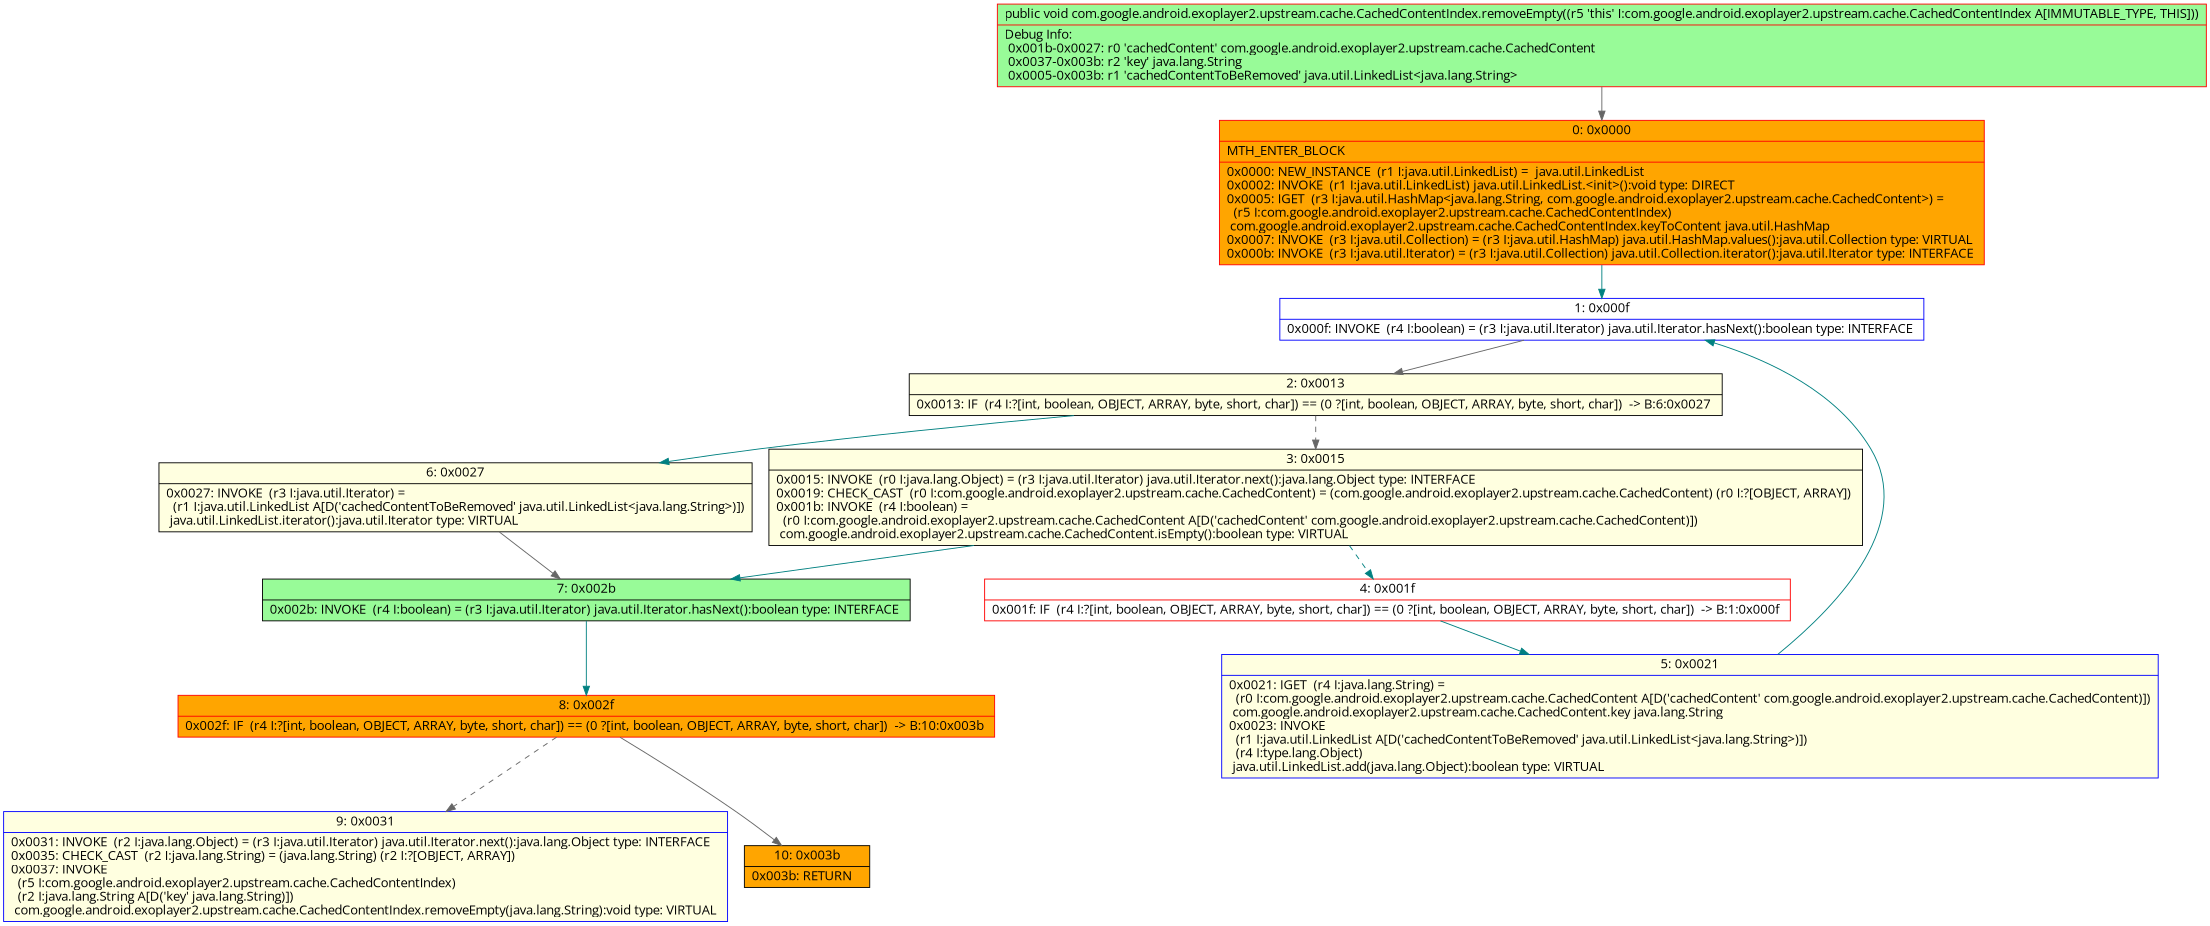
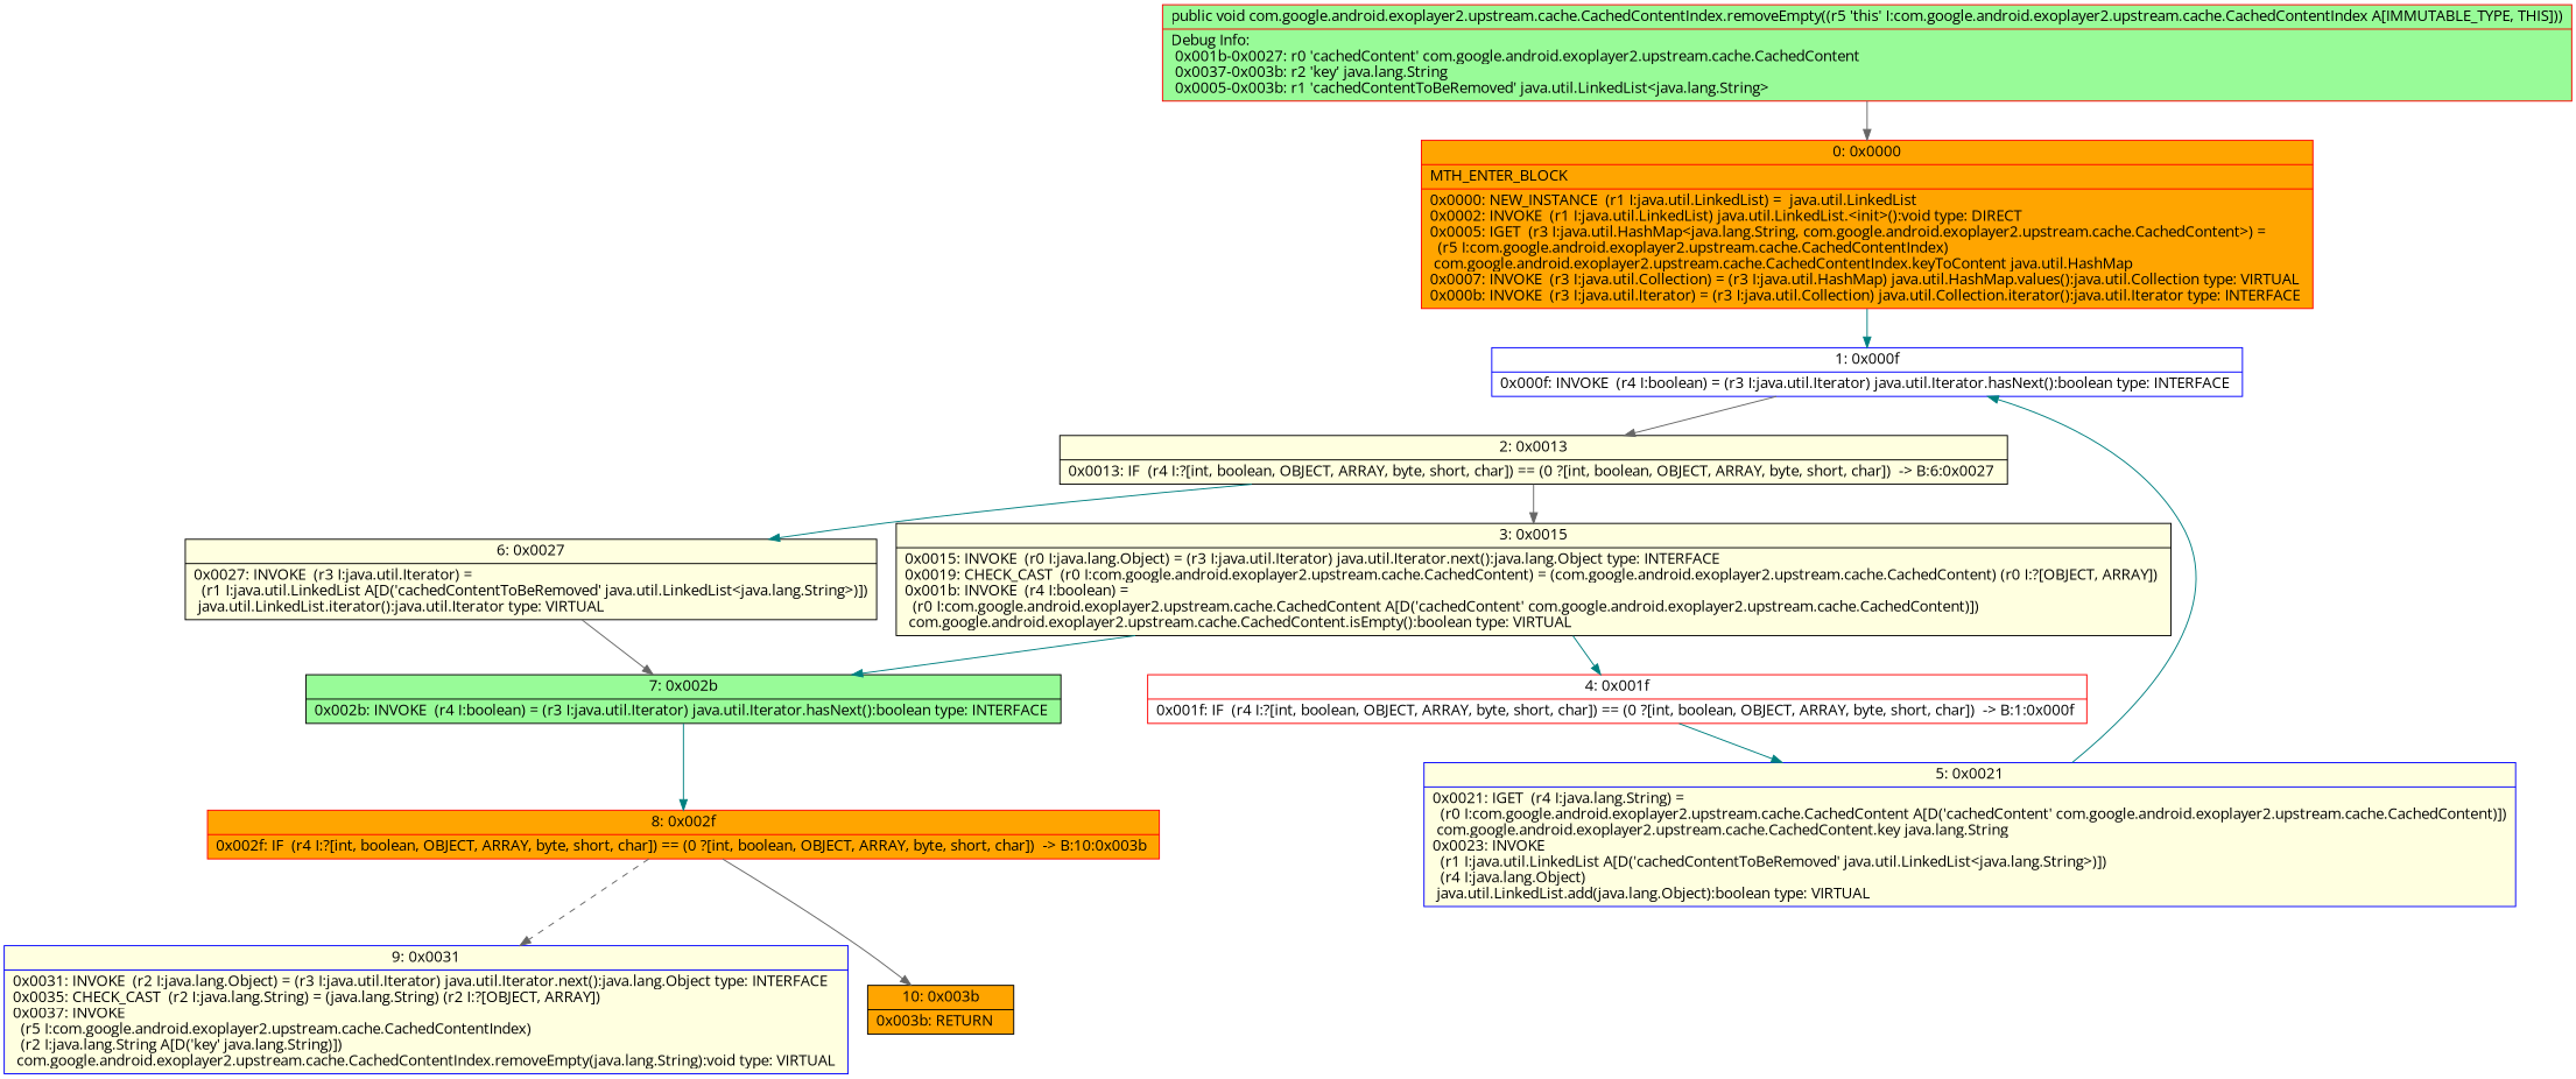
  digraph {
    fontname="Open Sans"
    node [color=black fillcolor=lightyellow fontname="Open Sans" shape=record style=filled]
    edge [color=teal fontname="Open Sans"]
    n1 [color=red fillcolor=orange label="{0\:\ 0x0000|MTH_ENTER_BLOCK\l|0x0000: NEW_INSTANCE  (r1 I:java.util.LinkedList) =  java.util.LinkedList \l0x0002: INVOKE  (r1 I:java.util.LinkedList) java.util.LinkedList.\<init\>():void type: DIRECT \l0x0005: IGET  (r3 I:java.util.HashMap\<java.lang.String, com.google.android.exoplayer2.upstream.cache.CachedContent\>) = \l  (r5 I:com.google.android.exoplayer2.upstream.cache.CachedContentIndex)\l com.google.android.exoplayer2.upstream.cache.CachedContentIndex.keyToContent java.util.HashMap \l0x0007: INVOKE  (r3 I:java.util.Collection) = (r3 I:java.util.HashMap) java.util.HashMap.values():java.util.Collection type: VIRTUAL \l0x000b: INVOKE  (r3 I:java.util.Iterator) = (r3 I:java.util.Collection) java.util.Collection.iterator():java.util.Iterator type: INTERFACE \l}"]
    n2 [color=blue fillcolor=white label="{1\:\ 0x000f|0x000f: INVOKE  (r4 I:boolean) = (r3 I:java.util.Iterator) java.util.Iterator.hasNext():boolean type: INTERFACE \l}"]
    n3 [label="{2\:\ 0x0013|0x0013: IF  (r4 I:?[int, boolean, OBJECT, ARRAY, byte, short, char]) == (0 ?[int, boolean, OBJECT, ARRAY, byte, short, char])  \-\> B:6:0x0027 \l}"]
    n4 [label="{3\:\ 0x0015|0x0015: INVOKE  (r0 I:java.lang.Object) = (r3 I:java.util.Iterator) java.util.Iterator.next():java.lang.Object type: INTERFACE \l0x0019: CHECK_CAST  (r0 I:com.google.android.exoplayer2.upstream.cache.CachedContent) = (com.google.android.exoplayer2.upstream.cache.CachedContent) (r0 I:?[OBJECT, ARRAY]) \l0x001b: INVOKE  (r4 I:boolean) = \l  (r0 I:com.google.android.exoplayer2.upstream.cache.CachedContent A[D('cachedContent' com.google.android.exoplayer2.upstream.cache.CachedContent)])\l com.google.android.exoplayer2.upstream.cache.CachedContent.isEmpty():boolean type: VIRTUAL \l}"]
    n5 [label="{6\:\ 0x0027|0x0027: INVOKE  (r3 I:java.util.Iterator) = \l  (r1 I:java.util.LinkedList A[D('cachedContentToBeRemoved' java.util.LinkedList\<java.lang.String\>)])\l java.util.LinkedList.iterator():java.util.Iterator type: VIRTUAL \l}"]
    n6 [color=red fillcolor=white label="{4\:\ 0x001f|0x001f: IF  (r4 I:?[int, boolean, OBJECT, ARRAY, byte, short, char]) == (0 ?[int, boolean, OBJECT, ARRAY, byte, short, char])  \-\> B:1:0x000f \l}"]
    n7 [fillcolor=palegreen label="{7\:\ 0x002b|0x002b: INVOKE  (r4 I:boolean) = (r3 I:java.util.Iterator) java.util.Iterator.hasNext():boolean type: INTERFACE \l}"]
-   n8 [color=blue label="{5\:\ 0x0021|0x0021: IGET  (r4 I:java.lang.String) = \l  (r0 I:com.google.android.exoplayer2.upstream.cache.CachedContent A[D('cachedContent' com.google.android.exoplayer2.upstream.cache.CachedContent)])\l com.google.android.exoplayer2.upstream.cache.CachedContent.key java.lang.String \l0x0023: INVOKE  \l  (r1 I:java.util.LinkedList A[D('cachedContentToBeRemoved' java.util.LinkedList\<java.lang.String\>)])\l  (r4 I:type.lang.Object)\l java.util.LinkedList.add(java.lang.Object):boolean type: VIRTUAL \l}"]
+   n8 [color=blue label="{5\:\ 0x0021|0x0021: IGET  (r4 I:java.lang.String) = \l  (r0 I:com.google.android.exoplayer2.upstream.cache.CachedContent A[D('cachedContent' com.google.android.exoplayer2.upstream.cache.CachedContent)])\l com.google.android.exoplayer2.upstream.cache.CachedContent.key java.lang.String \l0x0023: INVOKE  \l  (r1 I:java.util.LinkedList A[D('cachedContentToBeRemoved' java.util.LinkedList\<java.lang.String\>)])\l  (r4 I:java.lang.Object)\l java.util.LinkedList.add(java.lang.Object):boolean type: VIRTUAL \l}"]
    n9 [color=red fillcolor=orange label="{8\:\ 0x002f|0x002f: IF  (r4 I:?[int, boolean, OBJECT, ARRAY, byte, short, char]) == (0 ?[int, boolean, OBJECT, ARRAY, byte, short, char])  \-\> B:10:0x003b \l}"]
    n10 [color=blue label="{9\:\ 0x0031|0x0031: INVOKE  (r2 I:java.lang.Object) = (r3 I:java.util.Iterator) java.util.Iterator.next():java.lang.Object type: INTERFACE \l0x0035: CHECK_CAST  (r2 I:java.lang.String) = (java.lang.String) (r2 I:?[OBJECT, ARRAY]) \l0x0037: INVOKE  \l  (r5 I:com.google.android.exoplayer2.upstream.cache.CachedContentIndex)\l  (r2 I:java.lang.String A[D('key' java.lang.String)])\l com.google.android.exoplayer2.upstream.cache.CachedContentIndex.removeEmpty(java.lang.String):void type: VIRTUAL \l}"]
    n11 [fillcolor=orange label="{10\:\ 0x003b|0x003b: RETURN   \l}"]
    n12 [color=red fillcolor=palegreen label="{public void com.google.android.exoplayer2.upstream.cache.CachedContentIndex.removeEmpty((r5 'this' I:com.google.android.exoplayer2.upstream.cache.CachedContentIndex A[IMMUTABLE_TYPE, THIS]))  | Debug Info:\l  0x001b\-0x0027: r0 'cachedContent' com.google.android.exoplayer2.upstream.cache.CachedContent\l  0x0037\-0x003b: r2 'key' java.lang.String\l  0x0005\-0x003b: r1 'cachedContentToBeRemoved' java.util.LinkedList\<java.lang.String\>\l}"]
    n1 -> n2
    n2 -> n3 [color=gray40]
-   n3 -> n4 [color=gray40 style=dashed]
+   n3 -> n4 [color=gray40 style=solid]
    n3 -> n5
-   n4 -> n6 [style=dashed]
+   n4 -> n6
    n4 -> n7
    n5 -> n7 [color=gray40]
    n6 -> n8 [style=solid]
    n7 -> n9
    n8 -> n2
    n9 -> n10 [color=gray40 style=dashed]
    n9 -> n11 [color=gray40]
    n12 -> n1 [color=gray40]
  }
